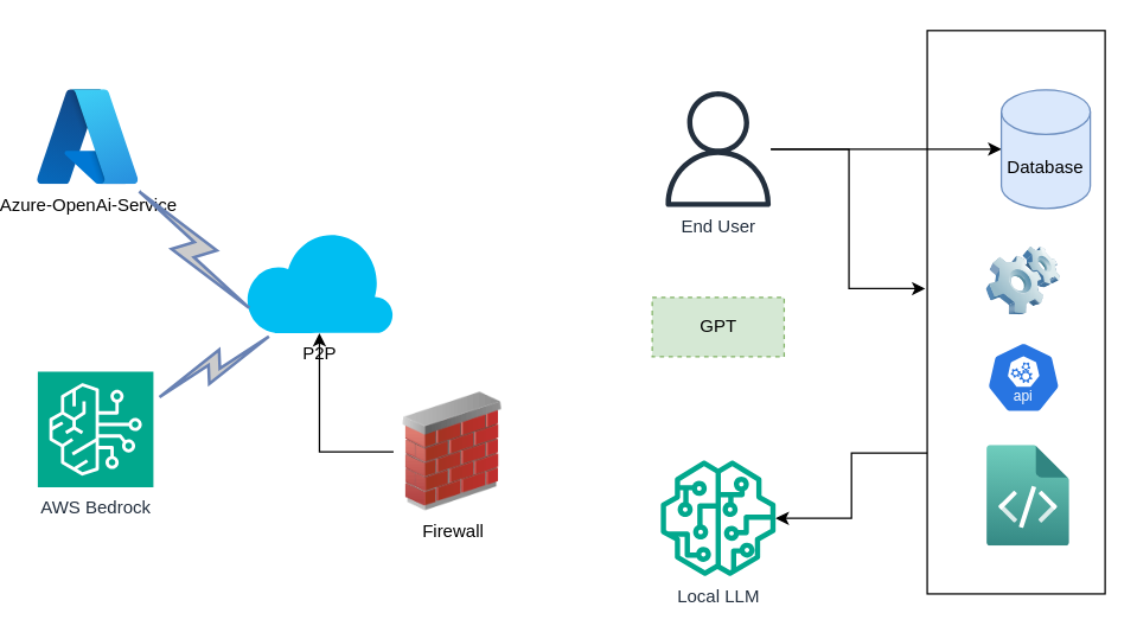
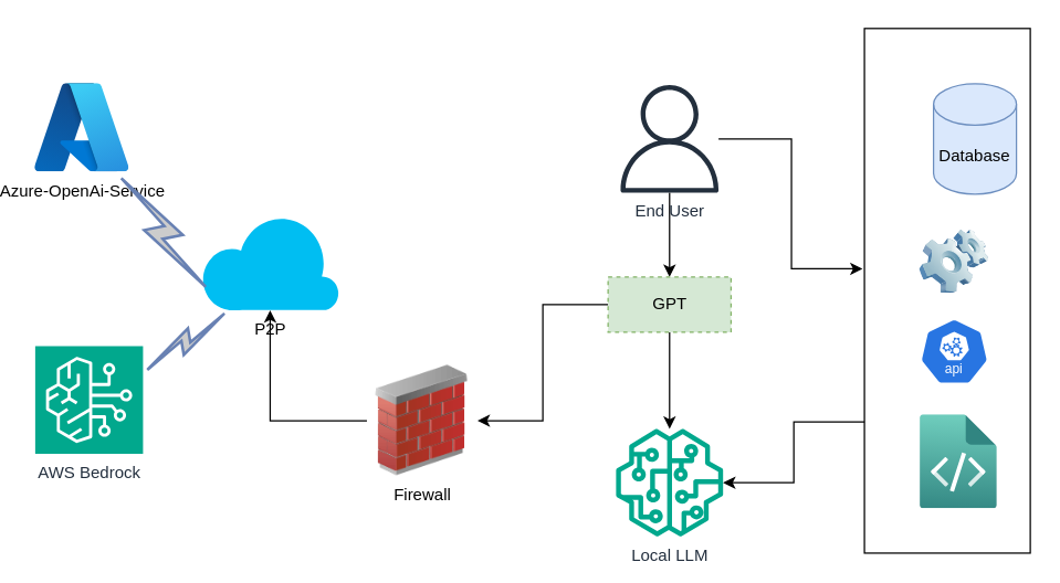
  <mxCell id="0" />
  <mxCell id="1" parent="0" />
  <mxCell id="2" style="edgeStyle=orthogonalEdgeStyle;rounded=0;orthogonalLoop=1;jettySize=auto;html=1;exitX=0;exitY=0.75;exitDx=0;exitDy=0;" parent="1" source="3" target="7" edge="1"><mxGeometry relative="1" as="geometry" /></mxCell>
  <mxCell id="3" value="" style="whiteSpace=wrap;html=1;fillColor=none;" parent="1" vertex="1"><mxGeometry x="620" y="20" width="120" height="380" as="geometry" /></mxCell>
- <mxCell id="4" value="P2P" style="verticalLabelPosition=bottom;html=1;verticalAlign=top;align=center;strokeColor=none;fillColor=#00BEF2;shape=mxgraph.azure.cloud;" parent="1" vertex="1"><mxGeometry x="160" y="154.12" width="100" height="70" as="geometry" /></mxCell>
+ <mxCell id="4" value="P2P" style="verticalLabelPosition=bottom;html=1;verticalAlign=top;align=center;strokeColor=none;fillColor=#00BEF2;shape=mxgraph.azure.cloud;" parent="1" vertex="1"><mxGeometry x="140" y="154.12" width="100" height="70" as="geometry" /></mxCell>
  <mxCell id="5" value="Azure-OpenAi-Service" style="image;aspect=fixed;html=1;points=[];align=center;fontSize=12;image=img/lib/azure2/other/Azure_A.svg;" parent="1" vertex="1"><mxGeometry x="20" y="60" width="68" height="64.12" as="geometry" /></mxCell>
  <mxCell id="6" value="AWS Bedrock" style="sketch=0;points=[[0,0,0],[0.25,0,0],[0.5,0,0],[0.75,0,0],[1,0,0],[0,1,0],[0.25,1,0],[0.5,1,0],[0.75,1,0],[1,1,0],[0,0.25,0],[0,0.5,0],[0,0.75,0],[1,0.25,0],[1,0.5,0],[1,0.75,0]];outlineConnect=0;fontColor=#232F3E;fillColor=#01A88D;strokeColor=#ffffff;dashed=0;verticalLabelPosition=bottom;verticalAlign=top;align=center;html=1;fontSize=12;fontStyle=0;aspect=fixed;shape=mxgraph.aws4.resourceIcon;resIcon=mxgraph.aws4.bedrock;" parent="1" vertex="1"><mxGeometry x="20" y="250" width="78" height="78" as="geometry" /></mxCell>
  <mxCell id="7" value="Local LLM" style="sketch=0;outlineConnect=0;fontColor=#232F3E;gradientColor=none;fillColor=#01A88D;strokeColor=none;dashed=0;verticalLabelPosition=bottom;verticalAlign=top;align=center;html=1;fontSize=12;fontStyle=0;aspect=fixed;pointerEvents=1;shape=mxgraph.aws4.sagemaker_model;" parent="1" vertex="1"><mxGeometry x="440" y="310" width="78" height="78" as="geometry" /></mxCell>
  <mxCell id="8" value="" style="aspect=fixed;sketch=0;html=1;dashed=0;whitespace=wrap;verticalLabelPosition=bottom;verticalAlign=top;fillColor=#2875E2;strokeColor=#ffffff;points=[[0.005,0.63,0],[0.1,0.2,0],[0.9,0.2,0],[0.5,0,0],[0.995,0.63,0],[0.72,0.99,0],[0.5,1,0],[0.28,0.99,0]];shape=mxgraph.kubernetes.icon2;kubernetesLabel=1;prIcon=api" parent="1" vertex="1"><mxGeometry x="660" y="230" width="50" height="48" as="geometry" /></mxCell>
  <mxCell id="9" value="" style="image;aspect=fixed;html=1;points=[];align=center;fontSize=12;image=img/lib/azure2/other/App_Space_Component.svg;" parent="1" vertex="1"><mxGeometry x="660" y="300" width="56.68" height="68" as="geometry" /></mxCell>
  <mxCell id="10" value="" style="image;html=1;image=img/lib/clip_art/computers/Software_128x128.png" parent="1" vertex="1"><mxGeometry x="660" y="164.12" width="50" height="50" as="geometry" /></mxCell>
- <mxCell id="11" style="edgeStyle=orthogonalEdgeStyle;rounded=0;orthogonalLoop=1;jettySize=auto;html=1;" edge="1" parent="1" source="12" target="15"><mxGeometry relative="1" as="geometry" /></mxCell>
+ <mxCell id="11" style="edgeStyle=orthogonalEdgeStyle;rounded=0;orthogonalLoop=1;jettySize=auto;html=1;entryX=0.5;entryY=0;entryDx=0;entryDy=0;" edge="1" parent="1" source="12" target="21"><mxGeometry relative="1" as="geometry" /></mxCell>
  <mxCell id="12" value="End User" style="sketch=0;outlineConnect=0;fontColor=#232F3E;gradientColor=none;fillColor=#232F3D;strokeColor=none;dashed=0;verticalLabelPosition=bottom;verticalAlign=top;align=center;html=1;fontSize=12;fontStyle=0;aspect=fixed;pointerEvents=1;shape=mxgraph.aws4.user;" parent="1" vertex="1"><mxGeometry x="440" y="61" width="78" height="78" as="geometry" /></mxCell>
  <mxCell id="13" style="edgeStyle=orthogonalEdgeStyle;rounded=0;orthogonalLoop=1;jettySize=auto;html=1;exitX=0;exitY=0.5;exitDx=0;exitDy=0;" edge="1" parent="1" source="14" target="4"><mxGeometry relative="1" as="geometry" /></mxCell>
  <mxCell id="14" value="Firewall" style="image;html=1;image=img/lib/clip_art/networking/Firewall_02_128x128.png" parent="1" vertex="1"><mxGeometry x="260" y="264.12" width="80" height="80" as="geometry" /></mxCell>
  <mxCell id="15" value="Database" style="shape=cylinder3;whiteSpace=wrap;html=1;boundedLbl=1;backgroundOutline=1;size=15;fillColor=#dae8fc;strokeColor=#6c8ebf;" parent="1" vertex="1"><mxGeometry x="670" y="60" width="60" height="80" as="geometry" /></mxCell>
  <mxCell id="16" value="" style="html=1;outlineConnect=0;fillColor=#CCCCCC;strokeColor=#6881B3;gradientColor=none;gradientDirection=north;strokeWidth=2;shape=mxgraph.networks.comm_link_edge;html=1;rounded=0;exitX=0.067;exitY=0.819;exitDx=0;exitDy=0;exitPerimeter=0;" parent="1" source="4" target="5" edge="1"><mxGeometry width="100" height="100" relative="1" as="geometry"><mxPoint x="20" y="246" as="sourcePoint" /><mxPoint x="120" y="146" as="targetPoint" /></mxGeometry></mxCell>
  <mxCell id="17" value="" style="html=1;outlineConnect=0;fillColor=#CCCCCC;strokeColor=#6881B3;gradientColor=none;gradientDirection=north;strokeWidth=2;shape=mxgraph.networks.comm_link_edge;html=1;rounded=0;entryX=0.2;entryY=1;entryDx=0;entryDy=0;entryPerimeter=0;exitX=1;exitY=0.25;exitDx=0;exitDy=0;exitPerimeter=0;" parent="1" source="6" target="4" edge="1"><mxGeometry width="100" height="100" relative="1" as="geometry"><mxPoint x="150" y="376" as="sourcePoint" /><mxPoint x="250" y="276" as="targetPoint" /></mxGeometry></mxCell>
  <mxCell id="18" style="edgeStyle=orthogonalEdgeStyle;rounded=0;orthogonalLoop=1;jettySize=auto;html=1;entryX=-0.011;entryY=0.458;entryDx=0;entryDy=0;entryPerimeter=0;" parent="1" source="12" target="3" edge="1"><mxGeometry relative="1" as="geometry" /></mxCell>
+ <mxCell id="19" style="edgeStyle=orthogonalEdgeStyle;rounded=0;orthogonalLoop=1;jettySize=auto;html=1;" edge="1" parent="1" source="21" target="7"><mxGeometry relative="1" as="geometry" /></mxCell>
+ <mxCell id="20" style="edgeStyle=orthogonalEdgeStyle;rounded=0;orthogonalLoop=1;jettySize=auto;html=1;entryX=1;entryY=0.5;entryDx=0;entryDy=0;" edge="1" parent="1" source="21" target="14"><mxGeometry relative="1" as="geometry" /></mxCell>
  <mxCell id="21" value="GPT" style="whiteSpace=wrap;html=1;fillColor=#d5e8d4;strokeColor=#82b366;dashed=1;" vertex="1" parent="1"><mxGeometry x="434.5" y="200" width="89" height="40" as="geometry" /></mxCell>
